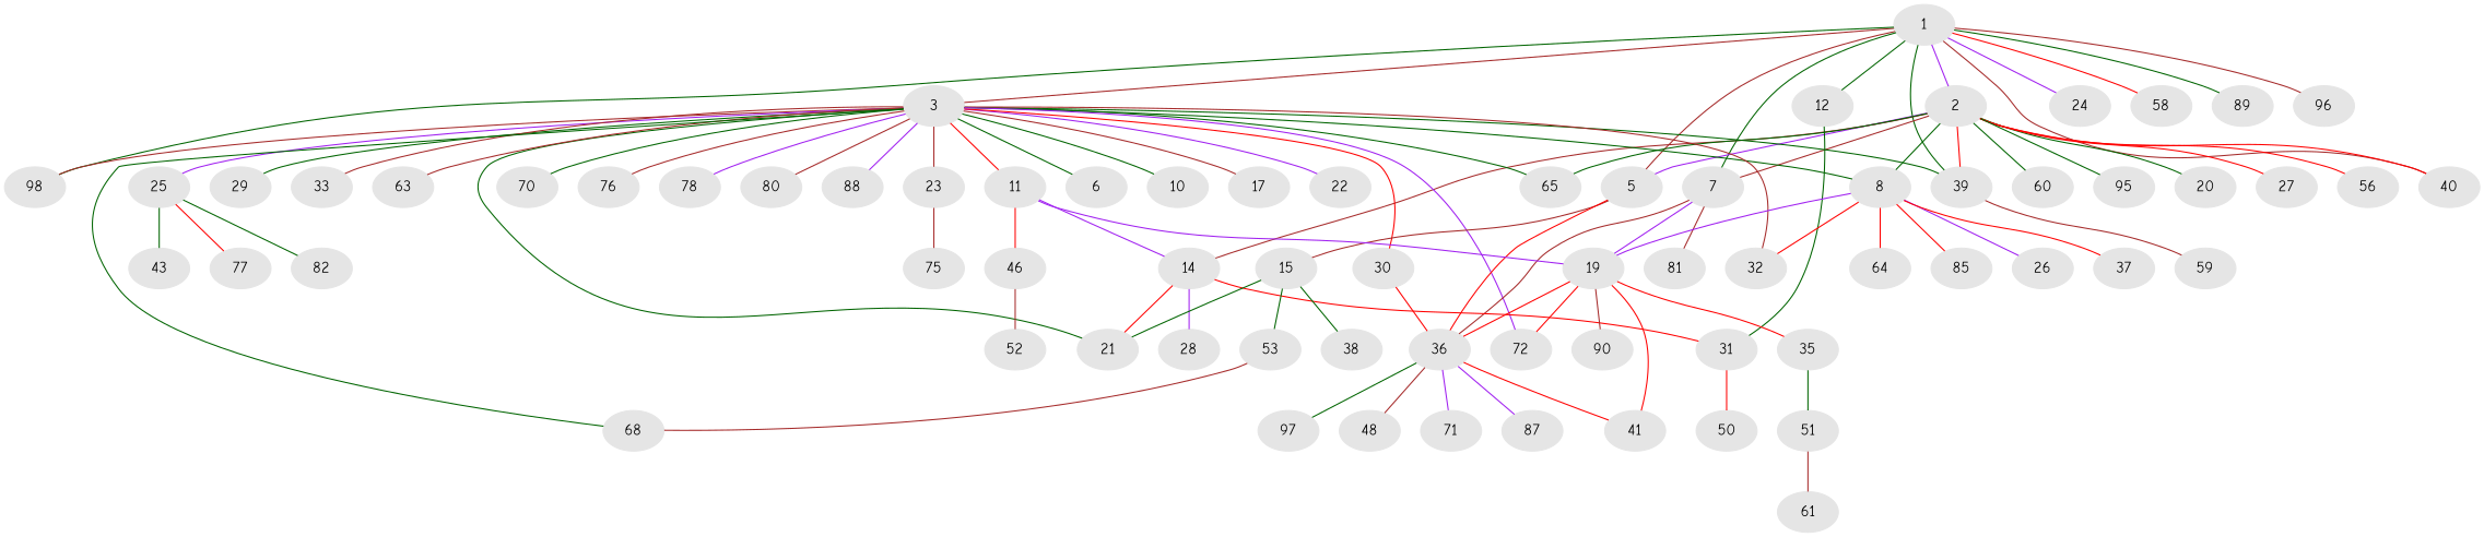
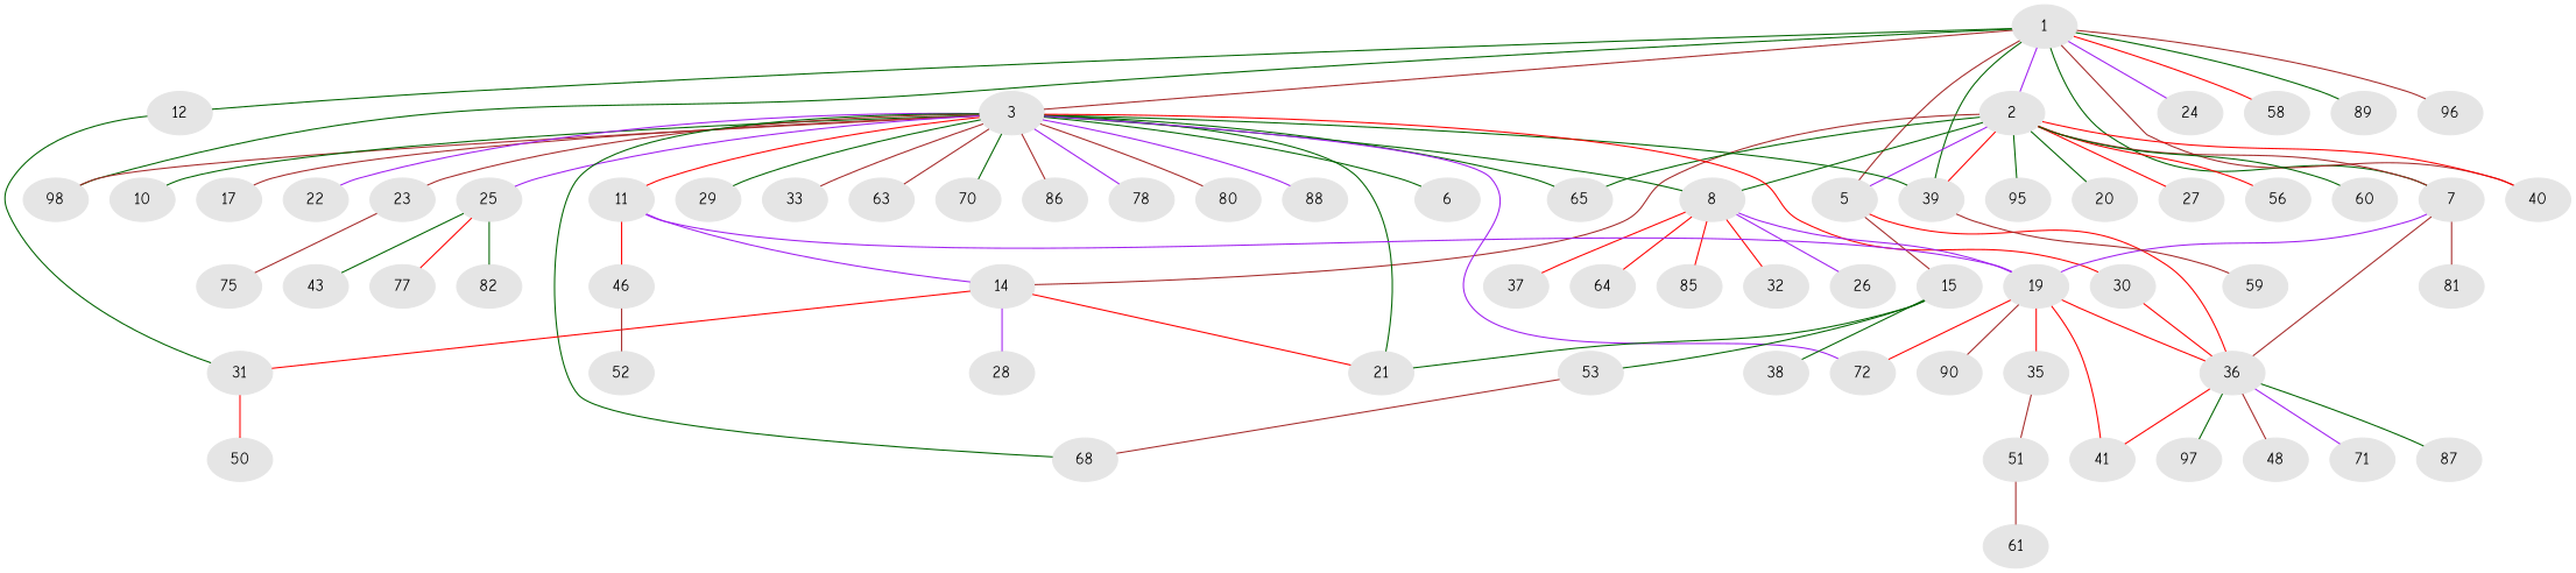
  graph {
    fontname="Comic Neue"
    node [color=gray90 fontname="Comic Neue" style=filled]
    edge [color=darkgreen fontname="Comic Neue"]
    1 [super="+74"]
    2 [super="+17"]
    3 [super="+4"]
    5 [super="+9"]
    7 [super="+67"]
    12 [super="+18"]
    24
    39 [super="+62"]
    40 [super="+42"]
    58 [super="+73"]
    89
    96
    98
    8 [super="+13"]
    14 [super="+44"]
    20
    27
    56 [super="+57"]
    60
    65 [super="+69"]
    95
    6
    10 [super="+34"]
    11
    n25 [label=17 super="+49"]
    21 [super="+83"]
    22
    23
    25
    29
    30
    32 [super="+54"]
    33
    63
    68
    70
    72
-   76
+   76 [label=86]
    78
    80
    88
    15 [super="+55"]
    36 [super="+66"]
    19 [super="+84"]
    81 [super="+91"]
    31
    59
    26
    37
    64
    85
    28
    46 [super="+92"]
    75 [super="+79"]
    43
    77
    82
    38 [super="+45"]
    53
    41 [super="+94"]
    48 [super="+86"]
    71
    87
    97
    35
    90
    52
    50
    51
    61
    1 -- 2 [color=purple]
    1 -- 3 [color=brown]
    1 -- 5 [color=brown]
    1 -- 7
    1 -- 12
    1 -- 24 [color=purple]
    1 -- 39
    1 -- 40 [color=brown]
    1 -- 58 [color=red]
    1 -- 89
    1 -- 96 [color=brown]
    1 -- 98
    2 -- 5 [color=purple]
    2 -- 7 [color=brown]
    2 -- 39 [color=red]
    2 -- 40 [color=red]
    2 -- 8
    2 -- 14 [color=brown]
    2 -- 20
    2 -- 27 [color=red]
    2 -- 56 [color=red weight=2]
    2 -- 60
    2 -- 65
    2 -- 95
    3 -- 39
    3 -- 98 [color=brown]
    3 -- 8
    3 -- 65
    3 -- 6
    3 -- 10
    3 -- 11 [color=red]
    3 -- n25 [color=brown]
    3 -- 21
    3 -- 22 [color=purple]
    3 -- 23 [color=brown]
    3 -- 25 [color=purple]
    3 -- 29
    3 -- 30 [color=red]
-   3 -- 32 [color=brown]
    3 -- 33 [color=brown]
    3 -- 63 [color=brown]
    3 -- 68
    3 -- 70
    3 -- 72 [color=purple]
    3 -- 76 [color=brown]
    3 -- 78 [color=purple]
    3 -- 80 [color=brown]
    3 -- 88 [color=purple]
    5 -- 15 [color=brown]
    5 -- 36 [color=red]
    7 -- 36 [color=brown weight=2]
    7 -- 19 [color=purple]
    7 -- 81 [color=brown]
    12 -- 31
    39 -- 59 [color=brown]
    8 -- 32 [color=red]
    8 -- 19 [color=purple]
    8 -- 26 [color=purple]
    8 -- 37 [color=red]
    8 -- 64 [color=red]
    8 -- 85 [color=red]
    14 -- 21 [color=red]
    14 -- 31 [color=red]
    14 -- 28 [color=purple]
    11 -- 14 [color=purple]
    11 -- 19 [color=purple]
    11 -- 46 [color=red]
    23 -- 75 [color=brown]
    25 -- 43
    25 -- 77 [color=red]
    25 -- 82
    30 -- 36 [color=red]
    15 -- 21
    15 -- 38
    15 -- 53
    36 -- 41 [color=red]
    36 -- 48 [color=brown]
    36 -- 71 [color=purple]
-   36 -- 87 [color=purple]
+   36 -- 87
    36 -- 97
    19 -- 72 [color=red]
    19 -- 36 [color=red]
    19 -- 41 [color=red]
    19 -- 35 [color=red]
    19 -- 90 [color=brown]
    31 -- 50 [color=red]
    46 -- 52 [color=brown]
    53 -- 68 [color=brown]
-   35 -- 51
+   35 -- 51 [color=brown]
    51 -- 61 [color=brown]
  }
